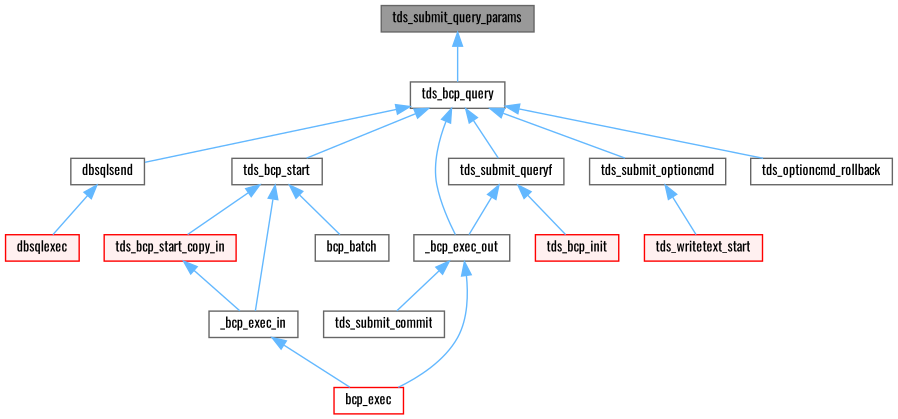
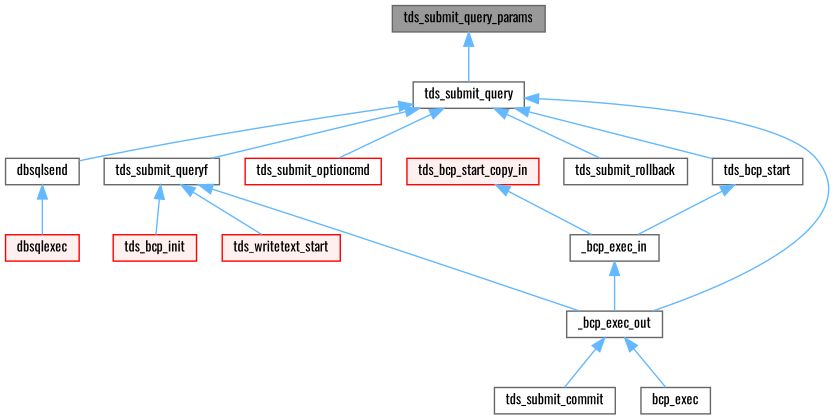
  digraph {
    fontname=Oswald
    rankdir=TB
    node [color=grey40 fillcolor=white fontname=Oswald fontsize=10 shape=box style=filled]
    edge [color=steelblue1 dir=back fontname=Oswald fontsize=10 labelfontname=Helvetica labelfontsize=10 style=solid]
    n1 [color=gray40 fillcolor=grey60 fontcolor=black height=0.2 label=tds_submit_query_params width=0.4]
-   n2 [height=0.2 label=tds_bcp_query width=0.4]
+   n2 [height=0.2 label=tds_submit_query width=0.4]
    n3 [height=0.2 label=_bcp_exec_out width=0.4]
    n4 [height=0.2 label=dbsqlsend width=0.4]
    n5 [height=0.2 label=tds_bcp_start width=0.4]
-   n6 [height=0.2 label=tds_submit_optioncmd width=0.4]
+   n6 [color=red height=0.2 label=tds_submit_optioncmd width=0.4]
    n7 [height=0.2 label=tds_submit_queryf width=0.4]
-   n8 [height=0.2 label=tds_optioncmd_rollback width=0.4]
+   n8 [height=0.2 label=tds_submit_rollback width=0.4]
    n9 [height=0.2 label=tds_submit_commit width=0.4]
-   n10 [color=red height=0.2 label=bcp_exec width=0.4]
+   n10 [height=0.2 label=bcp_exec width=0.4]
    n11 [color=red fillcolor="#FFF0F0" height=0.2 label=dbsqlexec width=0.4]
    n12 [height=0.2 label=_bcp_exec_in width=0.4]
-   n13 [height=0.2 label=bcp_batch width=0.4]
    n14 [color=red fillcolor="#FFF0F0" height=0.2 label=tds_bcp_start_copy_in width=0.4]
    n15 [color=red fillcolor="#FFF0F0" height=0.2 label=tds_bcp_init width=0.4]
    n16 [color=red fillcolor="#FFF0F0" height=0.2 label=tds_writetext_start width=0.4]
    n1 -> n2
    n2 -> n3
    n2 -> n4
    n2 -> n5
    n2 -> n6
    n2 -> n7
    n2 -> n8
    n3 -> n9
    n3 -> n10
    n4 -> n11
    n5 -> n12
-   n5 -> n13
-   n5 -> n14
    n7 -> n3
    n7 -> n15
-   n6 -> n16
-   n12 -> n10
+   n7 -> n16
+   n12 -> n3
    n14 -> n12
  }
